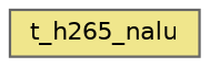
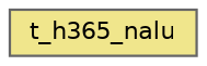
  digraph {
    rankdir=LR
-   n1 [color=grey40 fillcolor=khaki fontname=Helvetica fontsize=10 height=0.2 label=t_h265_nalu shape=box style=filled width=0.4]
+   n1 [color=grey40 fillcolor=khaki fontname=Helvetica fontsize=10 height=0.2 label=t_h365_nalu shape=box style=filled width=0.4]
  }
